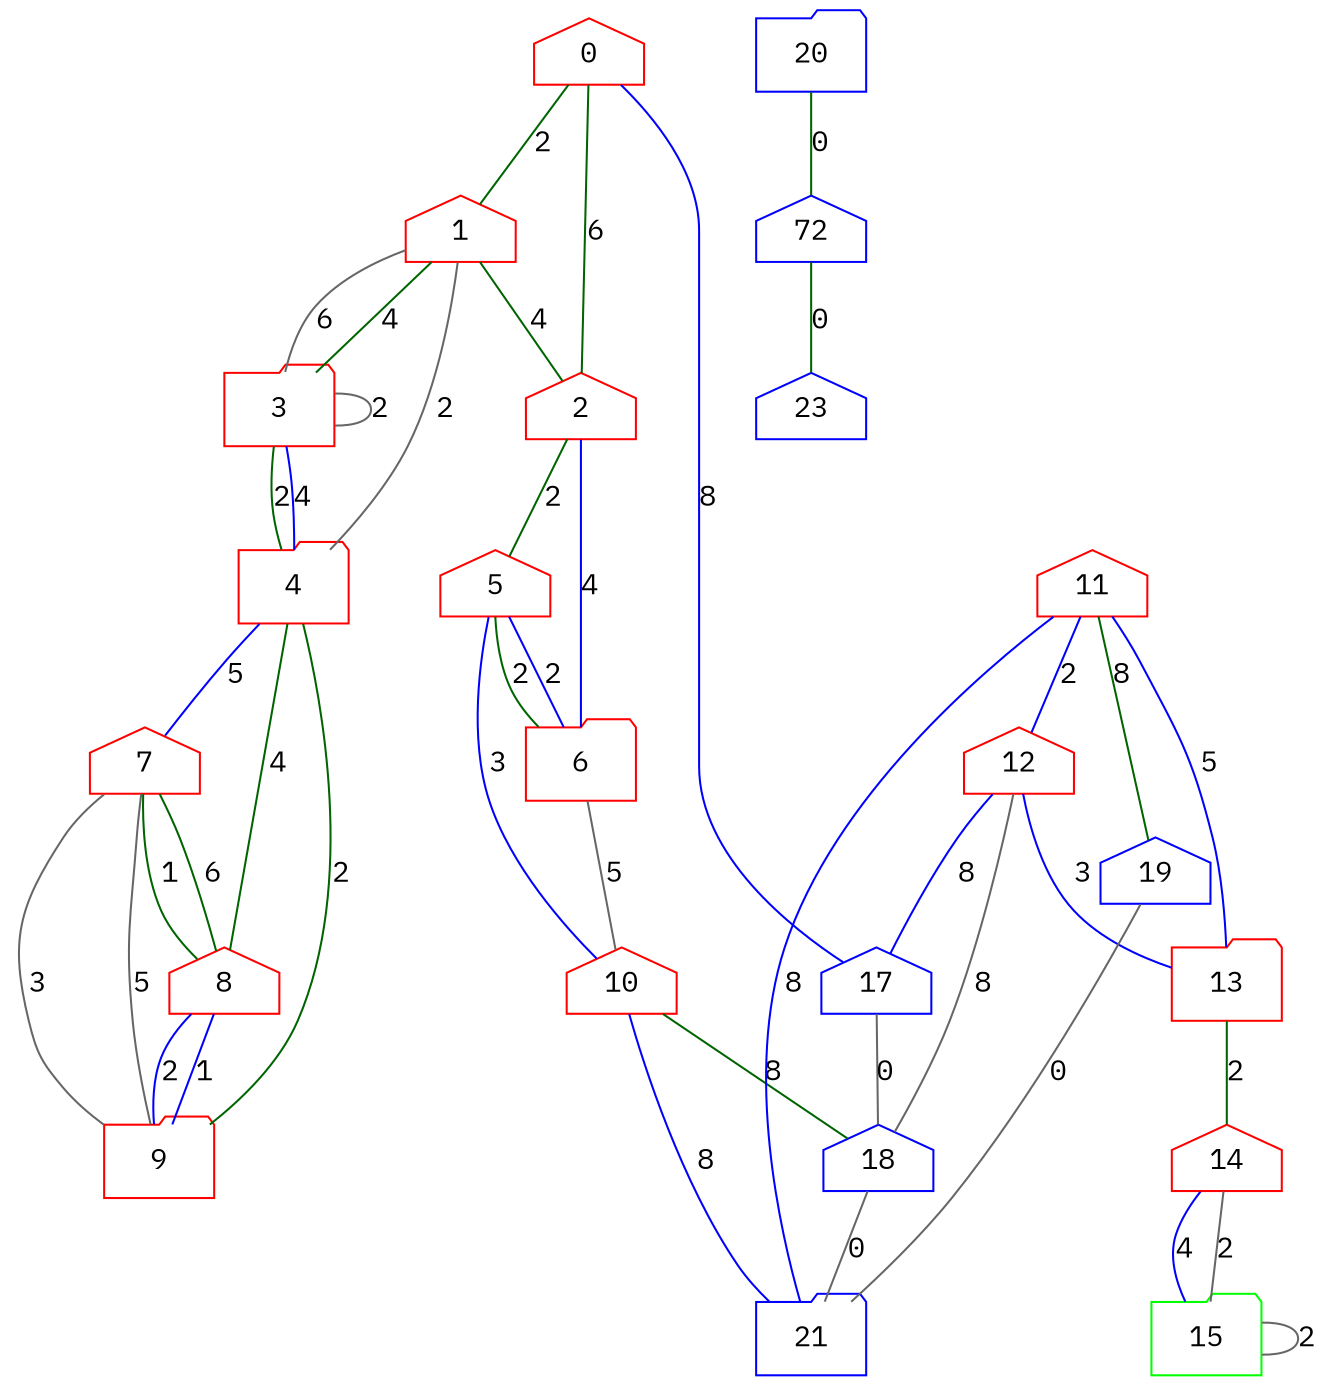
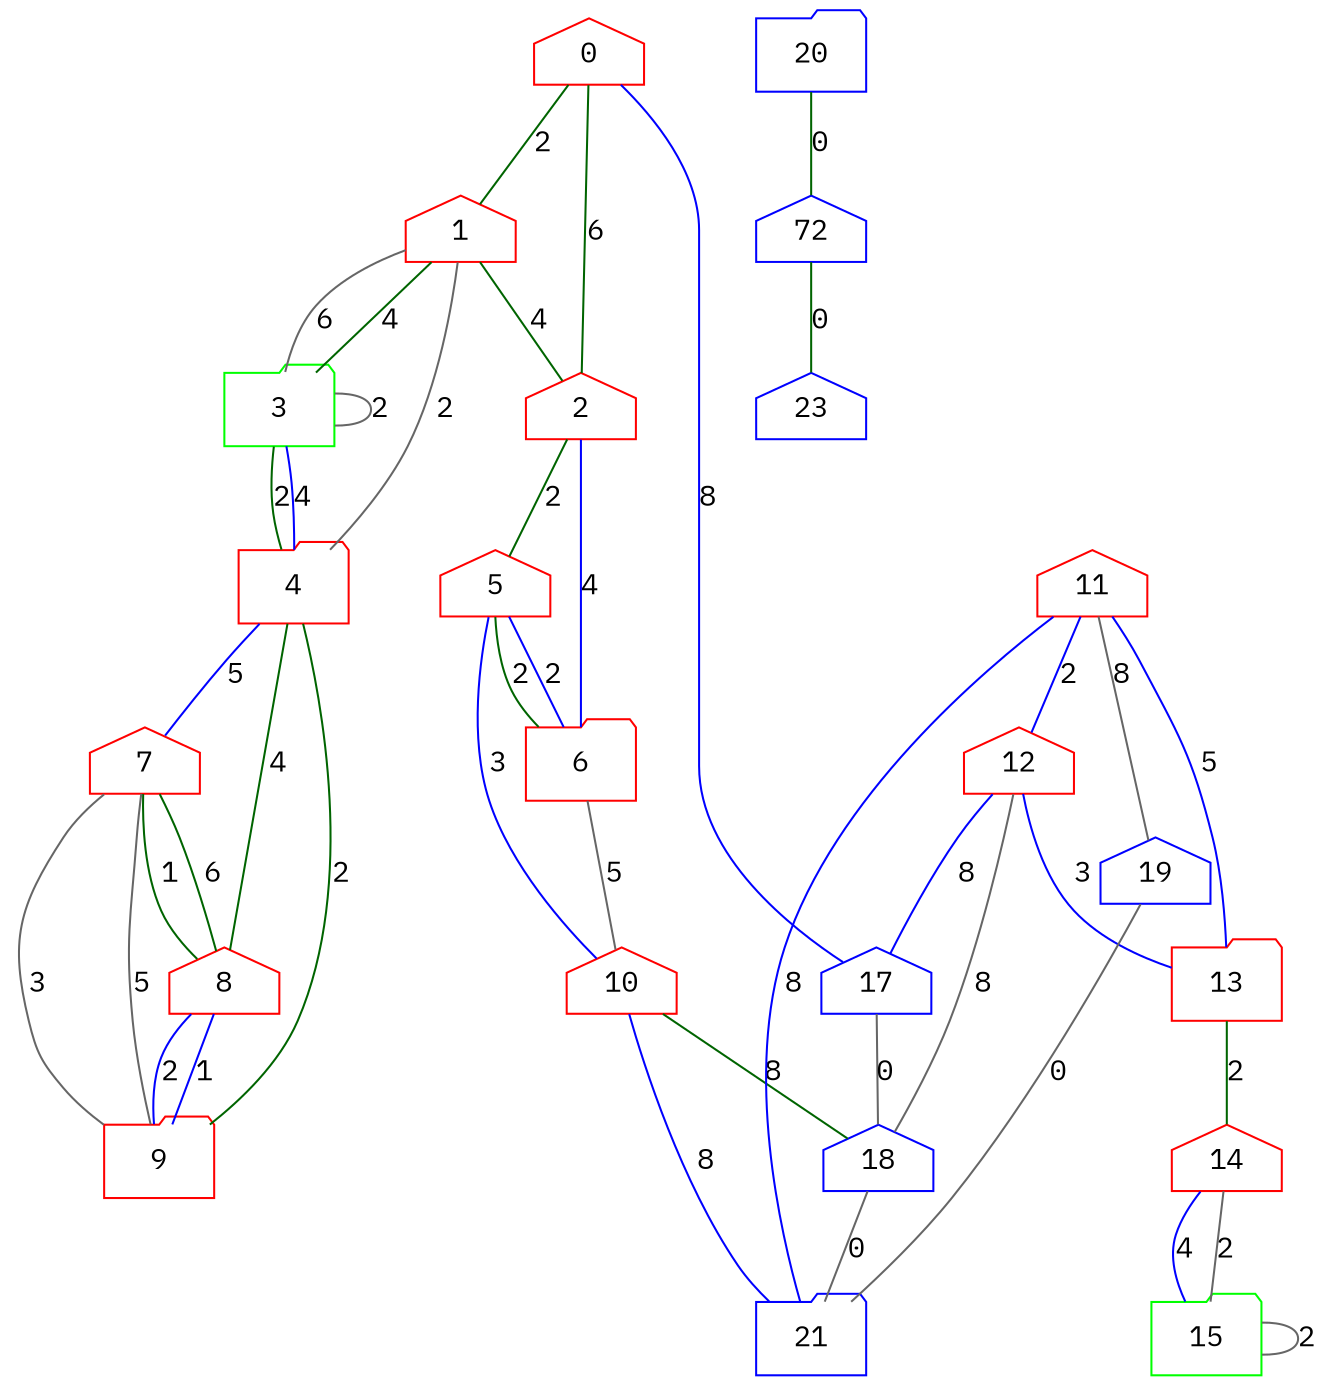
  graph {
    fontname="IBM Plex Mono"
    node [color=red fontname="IBM Plex Mono" shape=house weight=1]
    edge [color=darkgreen fontname="IBM Plex Mono"]
    0
    1
    2
    17 [color=blue weight=3]
-   3 [shape=folder weight=2]
+   3 [color=green shape=folder weight=2]
    4 [shape=folder]
    5
    6 [shape=folder]
    18 [color=blue weight=3]
    7
    8
    9 [shape=folder]
    10
    21 [color=blue shape=folder weight=3]
    11
    12
    13 [shape=folder]
    19 [color=blue weight=3]
    14
    15 [color=green shape=folder weight=2]
    20 [color=blue shape=folder weight=3]
    n22 [color=blue label=72 weight=3]
    23 [color=blue weight=3]
    0 -- 1 [label=2]
    0 -- 2 [label=6]
    0 -- 17 [color=blue label=8]
    1 -- 2 [label=4]
    1 -- 3 [color=gray40 label=6]
    1 -- 3 [label=4]
    1 -- 4 [color=gray40 label=2]
    2 -- 5 [label=2]
    2 -- 6 [color=blue label=4]
    17 -- 18 [color=gray40 label=0]
    3 -- 3 [color=gray40 label=2]
    3 -- 4 [color=blue label=4]
    3 -- 4 [label=2]
    4 -- 7 [color=blue label=5]
    4 -- 8 [label=4]
    4 -- 9 [label=2]
    5 -- 6 [label=2]
    5 -- 6 [color=blue label=2]
    5 -- 10 [color=blue label=3]
    6 -- 10 [color=gray40 label=5]
    18 -- 21 [color=gray40 label=0]
    7 -- 8 [label=1]
    7 -- 8 [label=6]
    7 -- 9 [color=gray40 label=3]
    7 -- 9 [color=gray40 label=5]
    8 -- 9 [color=blue label=2]
    8 -- 9 [color=blue label=1]
    10 -- 18 [label=8]
    10 -- 21 [color=blue label=8]
    11 -- 21 [color=blue label=8]
    11 -- 12 [color=blue label=2]
    11 -- 13 [color=blue label=5]
-   11 -- 19 [label=8]
+   11 -- 19 [color=gray40 label=8]
    12 -- 17 [color=blue label=8]
    12 -- 18 [color=gray40 label=8]
    12 -- 13 [color=blue label=3]
    13 -- 14 [label=2]
    19 -- 21 [color=gray40 label=0]
    14 -- 15 [color=blue label=4]
    14 -- 15 [color=gray40 label=2]
    15 -- 15 [color=gray40 label=2]
    20 -- n22 [label=0]
    n22 -- 23 [label=0]
  }
